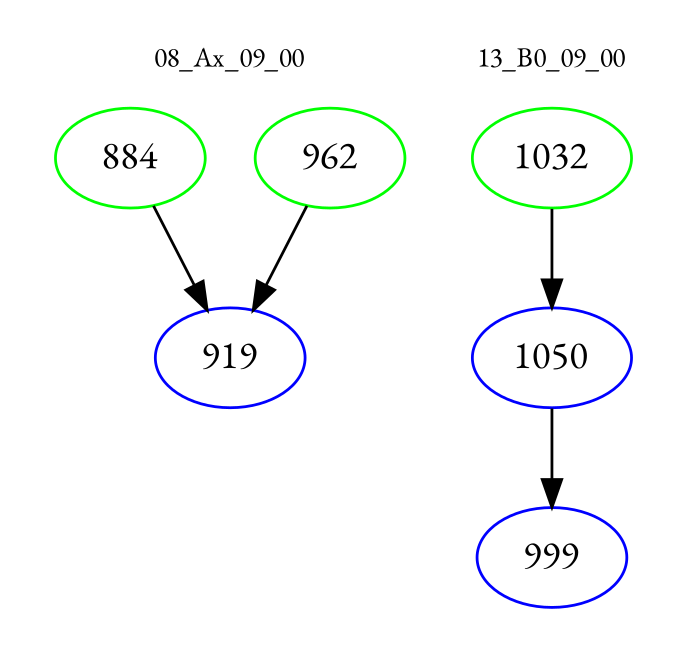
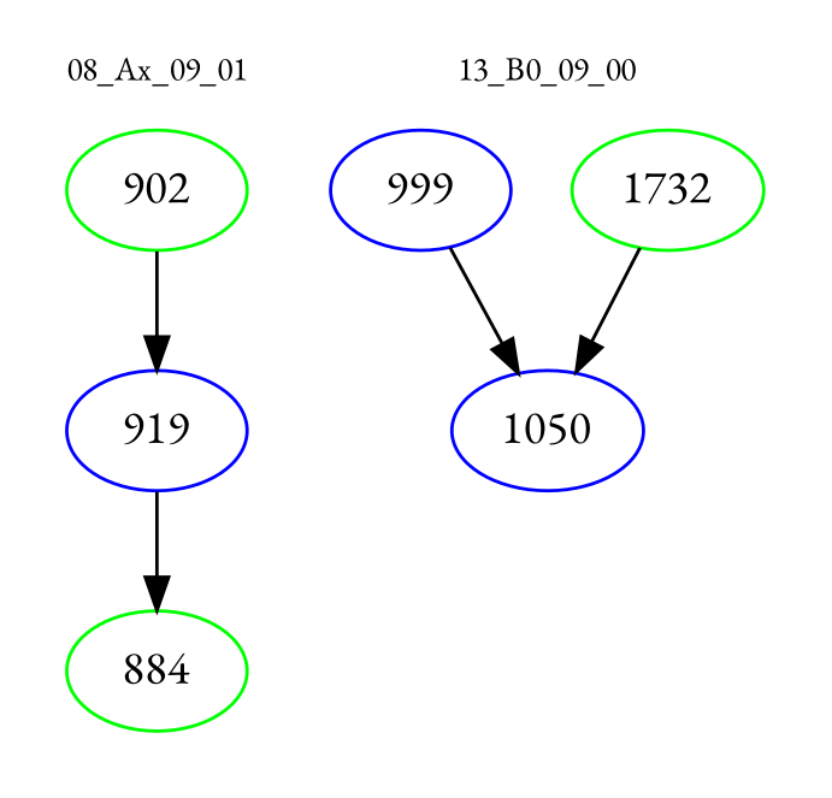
  digraph {
    fontname="EB Garamond"
    node [color=green fontname="EB Garamond"]
    edge [color=black fontname="EB Garamond"]
-   n1 [label=962]
+   n1 [label=902]
    n2 [color=blue label=919]
    n3 [label=884]
-   n4 [label=1032]
+   n4 [label=1732]
    n5 [color=blue label=1050]
    n6 [color=blue label=999]
    subgraph cluster_1 {
      color=white
      fontsize=10
-     label="08_Ax_09_00"
+     label="08_Ax_09_01"
      n1
      n2
      n3
    }
    subgraph cluster_2 {
      color=white
      fontsize=10
      label="13_B0_09_00"
      n4
      n5
      n6
    }
    n1 -> n2
-   n3 -> n2
+   n2 -> n3
    n4 -> n5
-   n5 -> n6
+   n6 -> n5
  }
